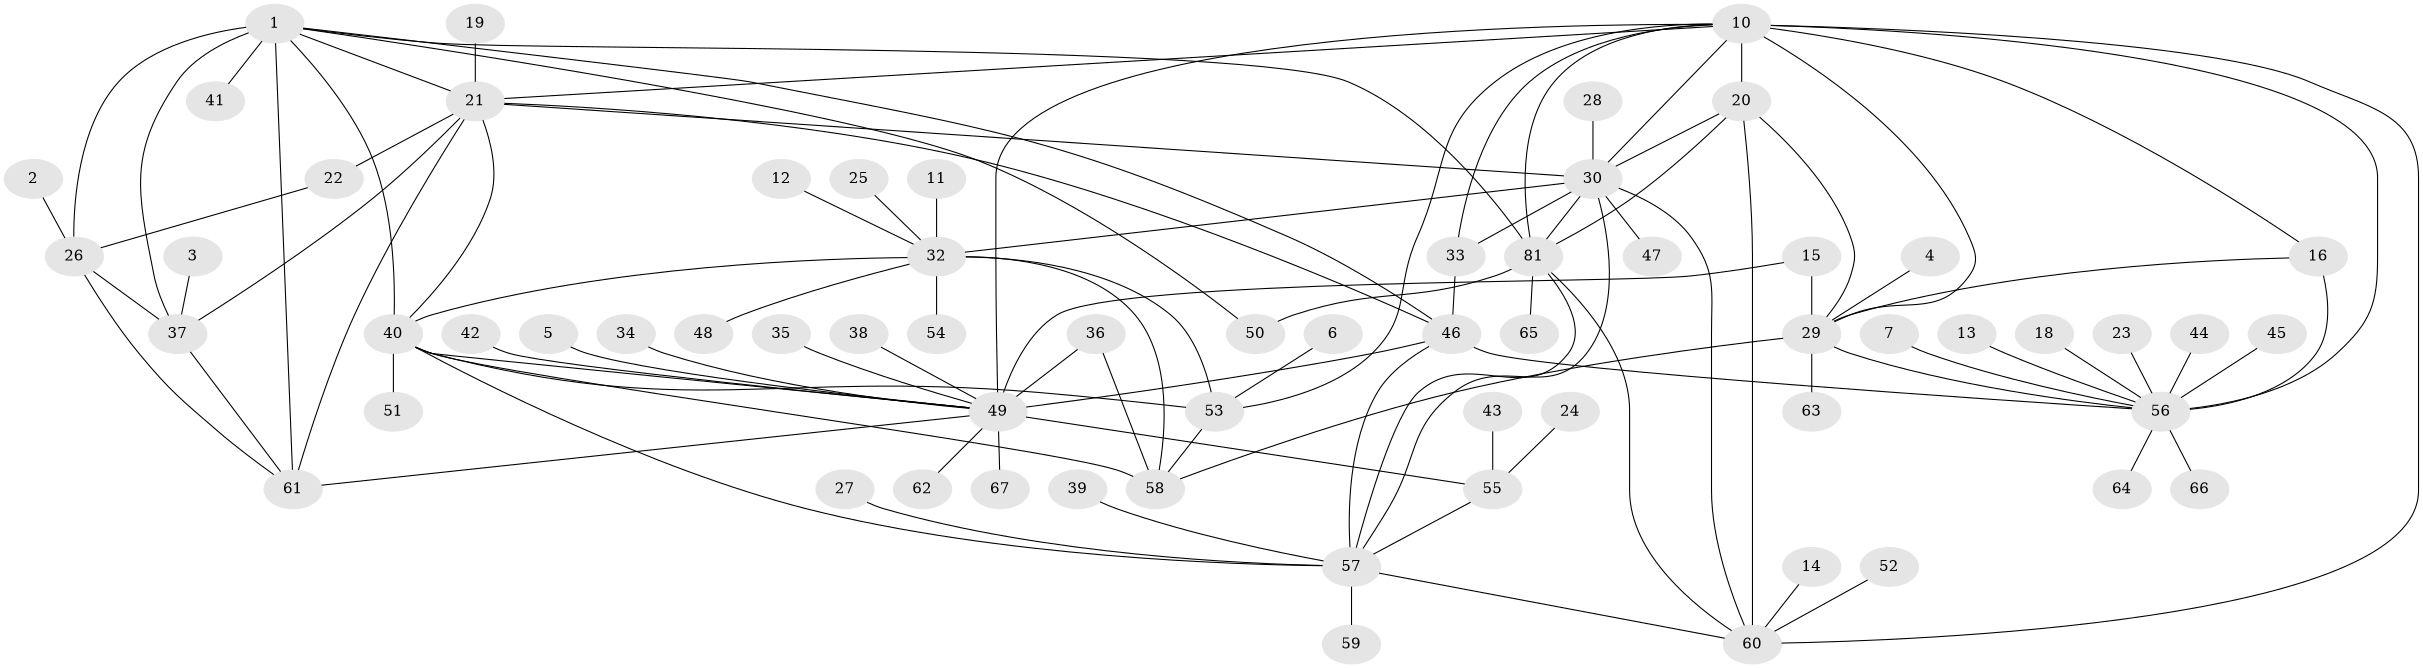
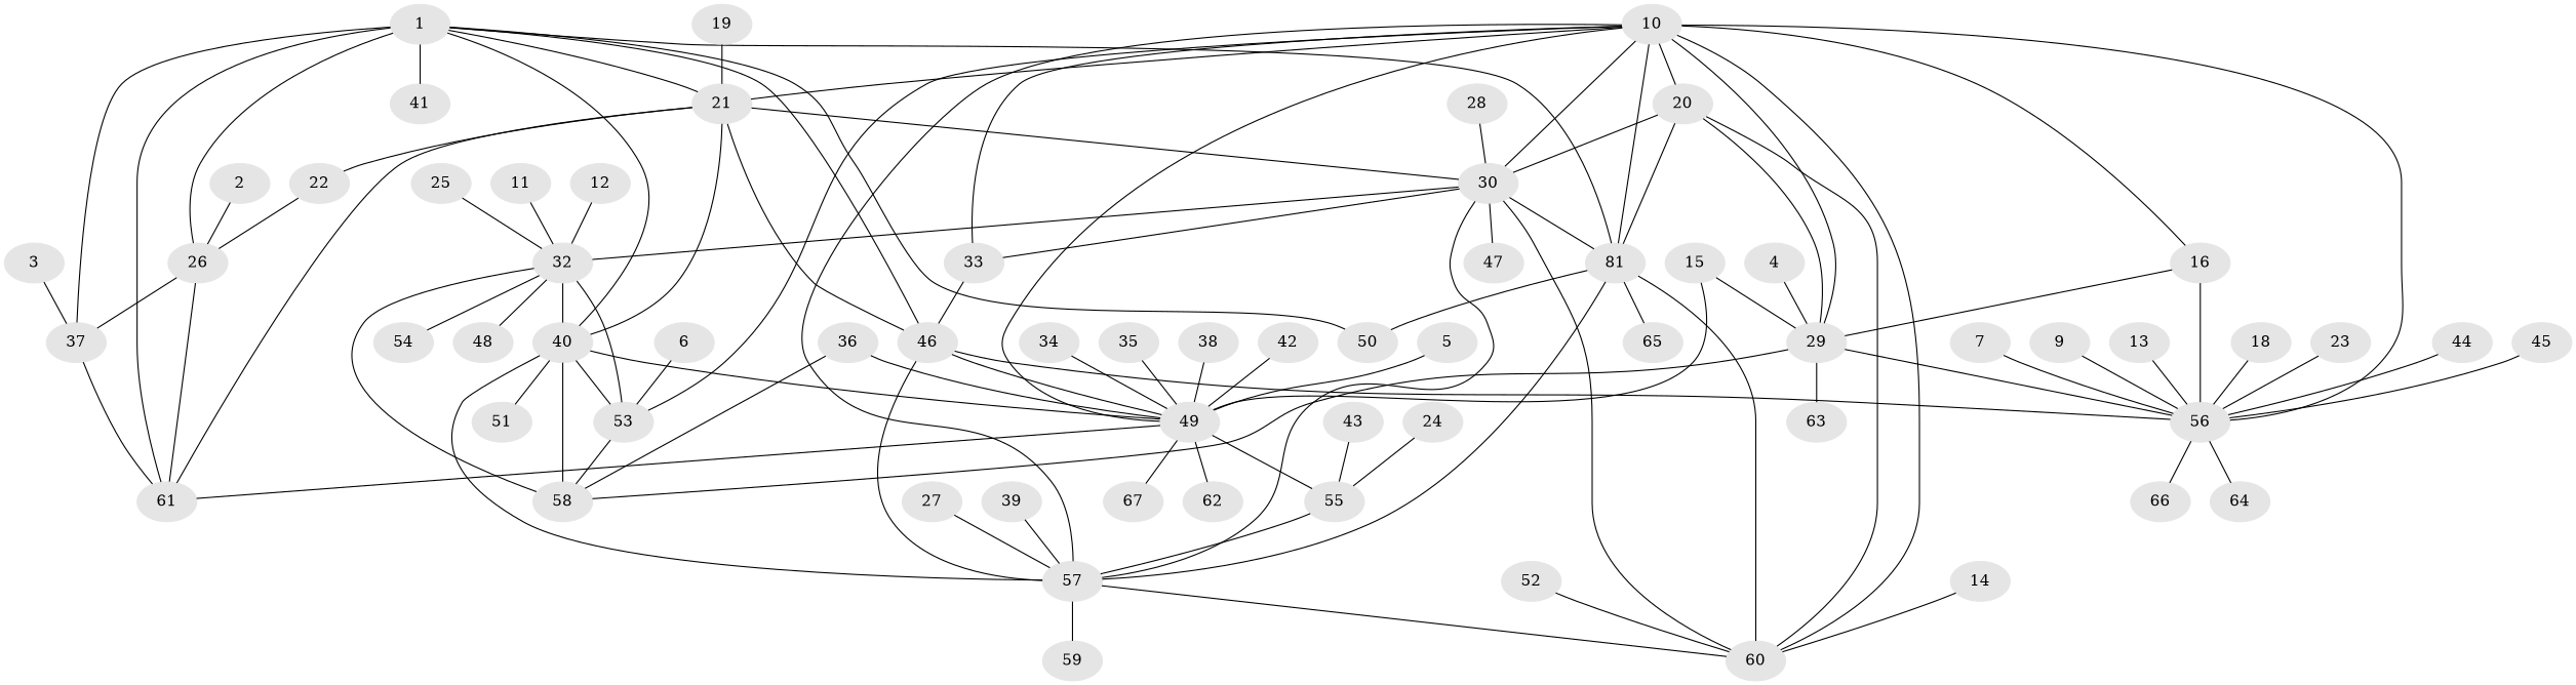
  graph {
    node [color=gray90 style=filled]
    edge [weight=1.0]
    1
    21
    26
    n4 [label=81]
    37
    40
    41
    46
    50
    61
    30
    22
    57
    60
    65
    49
    53
    58
    51
    56
    2
    3
    4
    29
    63
    5
    55
    62
    67
    6
    7
    64
    66
+   9
    10
    16
    20
    33
    32
    47
    59
    11
    48
    54
    12
    13
    14
    15
    18
    19
    23
    24
    25
    27
    28
    34
    35
    36
    38
    39
    42
    43
    44
    45
    52
    1 -- 21 [weight=2.0]
    1 -- 26 [weight=2.0]
    1 -- n4
    1 -- 37 [weight=2.0]
    1 -- 40
    1 -- 41
    1 -- 46
    1 -- 50
    1 -- 61 [weight=2.0]
-   21 -- 37
    21 -- 40
    21 -- 46
    21 -- 61
    21 -- 30
    21 -- 22
    26 -- 37
    26 -- 61
    n4 -- 50
    n4 -- 57
    n4 -- 60
    n4 -- 65
    37 -- 61
    40 -- 57
    40 -- 49
    40 -- 53
    40 -- 58
    40 -- 51
    46 -- 57
    46 -- 49
    46 -- 56
    30 -- n4
    30 -- 57
    30 -- 60
    30 -- 33
    30 -- 32
    30 -- 47
    22 -- 26
    57 -- 60
    57 -- 59
    49 -- 61
    49 -- 55 [weight=5.0]
    49 -- 62
    49 -- 67
    53 -- 58
    56 -- 64
    56 -- 66
    2 -- 26
    3 -- 37
    4 -- 29
    29 -- 58
    29 -- 56 [weight=3.0]
    29 -- 63
    5 -- 49
    55 -- 57
    6 -- 53
    7 -- 56
+   9 -- 56
    10 -- 21
    10 -- n4
    10 -- 30
+   10 -- 57
    10 -- 60
    10 -- 49
    10 -- 53
    10 -- 56 [weight=3.0]
    10 -- 29
    10 -- 16
    10 -- 20
    10 -- 33
    16 -- 56 [weight=3.0]
    16 -- 29
    20 -- n4
    20 -- 30
    20 -- 60
    20 -- 29
    33 -- 46
    32 -- 40 [weight=3.0]
    32 -- 53 [weight=3.0]
    32 -- 58 [weight=3.0]
    32 -- 48
    32 -- 54
    11 -- 32
    12 -- 32
    13 -- 56
    14 -- 60
    15 -- 49
    15 -- 29
    18 -- 56
    19 -- 21
    23 -- 56
    24 -- 55
    25 -- 32
    27 -- 57
    28 -- 30
    34 -- 49
    35 -- 49
    36 -- 49
    36 -- 58
    38 -- 49
    39 -- 57
    42 -- 49
    43 -- 55
    44 -- 56
    45 -- 56
    52 -- 60
  }
